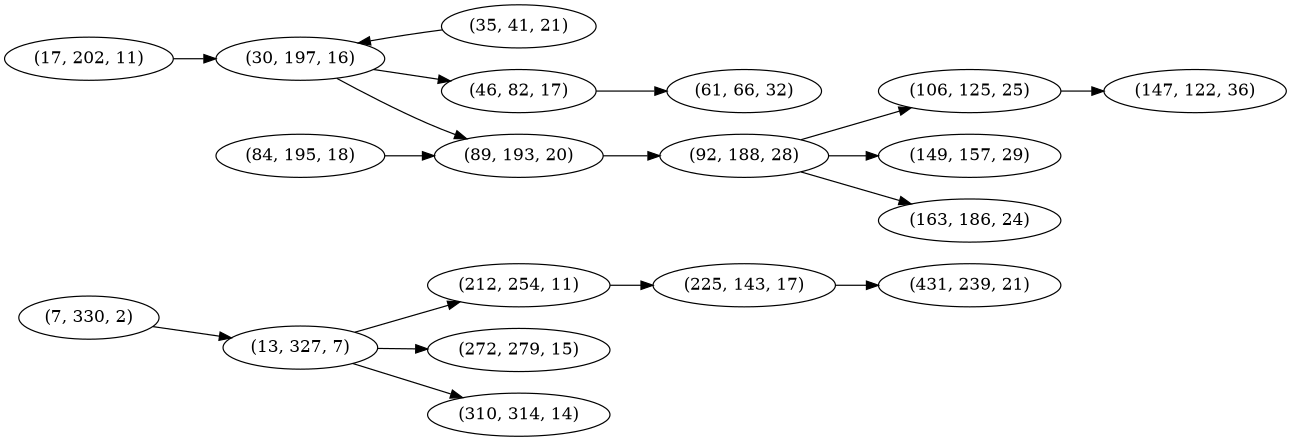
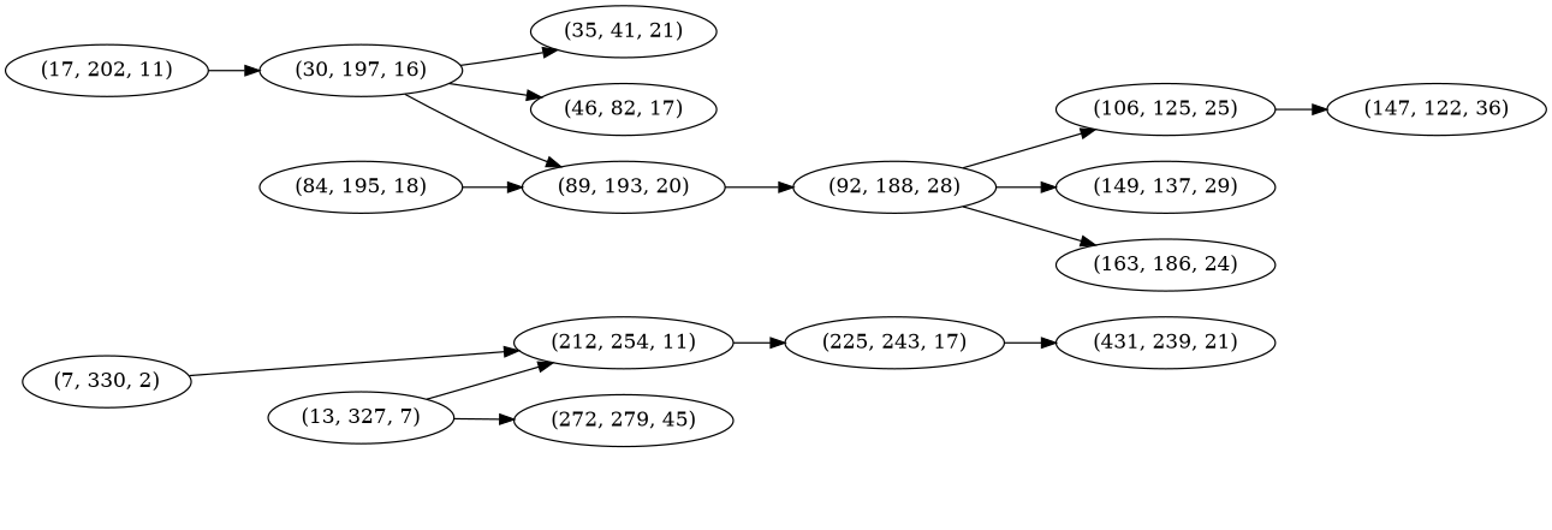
  digraph {
    rankdir=LR
    n1 [label="(7, 330, 2)"]
    "(13, 327, 7)"
    "(212, 254, 11)"
-   "(272, 279, 15)"
-   "(310, 314, 14)"
+   "(272, 279, 15)" [label="(272, 279, 45)"]
    "(17, 202, 11)"
    "(30, 197, 16)"
-   "(225, 243, 17)" [label="(225, 143, 17)"]
+   "(225, 243, 17)"
    "(35, 41, 21)"
    "(46, 82, 17)"
    "(89, 193, 20)"
-   "(61, 66, 32)"
    "(84, 195, 18)"
    n14 [label="(92, 188, 28)"]
    n15 [label="(106, 125, 25)"]
-   "(149, 157, 29)"
+   "(149, 157, 29)" [label="(149, 137, 29)"]
    n17 [label="(163, 186, 24)"]
    n18 [label="(147, 122, 36)"]
    n19 [label="(431, 239, 21)"]
-   n1 -> "(13, 327, 7)"
+   n1 -> "(212, 254, 11)"
    "(13, 327, 7)" -> "(212, 254, 11)"
    "(13, 327, 7)" -> "(272, 279, 15)"
-   "(13, 327, 7)" -> "(310, 314, 14)"
    "(212, 254, 11)" -> "(225, 243, 17)"
    "(17, 202, 11)" -> "(30, 197, 16)"
-   "(35, 41, 21)" -> "(30, 197, 16)"
+   "(30, 197, 16)" -> "(35, 41, 21)"
    "(30, 197, 16)" -> "(46, 82, 17)"
    "(30, 197, 16)" -> "(89, 193, 20)"
    "(225, 243, 17)" -> n19
-   "(46, 82, 17)" -> "(61, 66, 32)"
    "(89, 193, 20)" -> n14
    "(84, 195, 18)" -> "(89, 193, 20)"
    n14 -> n15
    n14 -> "(149, 157, 29)"
    n14 -> n17
    n15 -> n18
  }
